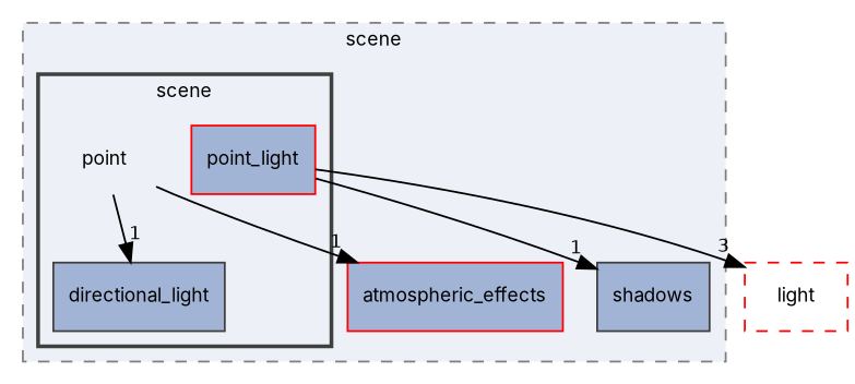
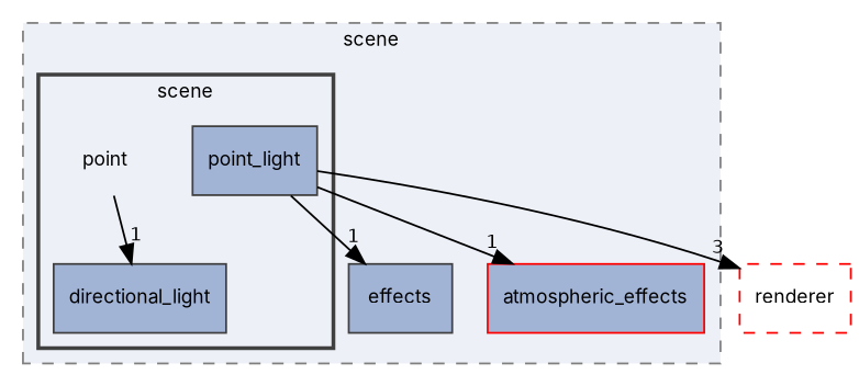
  digraph {
    compound=true
    fontname=Inter
    node [fontname=Inter fontsize=10 shape=box color=grey25 fillcolor="#a2b4d6" style="filled,"]
    edge [fontname=Inter fontsize=10 headlabel=1 labeldistance=1.5 labelfontname=Helvetica labelfontsize=10]
    n1 [label=point shape=plaintext color="" fillcolor="" style=""]
    n2 [label=directional_light]
-   n3 [color=red label=point_light]
-   n4 [label=shadows]
+   n3 [label=point_light]
+   n4 [label=effects]
    n5 [color=red label=atmospheric_effects]
-   n6 [color=red fillcolor="#edf0f7" label=light style="dashed,"]
+   n6 [color=red fillcolor="#edf0f7" label=renderer style="dashed,"]
    subgraph cluster_1 {
      bgcolor="#edf0f7"
      fontsize=10
      label=scene
      pencolor=grey50
      style="filled,dashed,"
      n4
      n5
      subgraph cluster_2 {
        bgcolor="#edf0f7"
        fontsize=10
        label=scene
        pencolor=grey25
        style="filled,bold,"
        n1
        n2
        n3
      }
    }
    n1 -> n2
    n3 -> n4
-   n1 -> n5
+   n3 -> n5
    n3 -> n6 [headlabel=3]
  }
